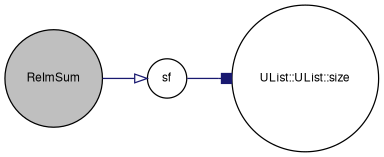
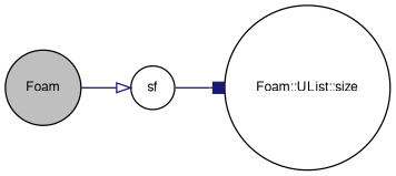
  digraph {
    rankdir=LR
    node [color=black fontname=FreeSans fontsize=10 shape=circle]
    edge [color=midnightblue fontname=FreeSans fontsize=10 labelfontname=FreeSans labelfontsize=10 style=solid]
-   n1 [fillcolor=grey75 fontcolor=black height=0.2 label=ReImSum style=filled width=0.4]
+   n1 [fillcolor=grey75 fontcolor=black height=0.2 label=Foam style=filled width=0.4]
    n2 [height=0.2 label=sf width=0.4]
-   n3 [height=0.2 label="UList::UList::size" width=0.4]
+   n3 [height=0.2 label="Foam::UList::size" width=0.4]
    n1 -> n2 [arrowhead=onormal]
    n2 -> n3 [arrowhead=box]
  }
